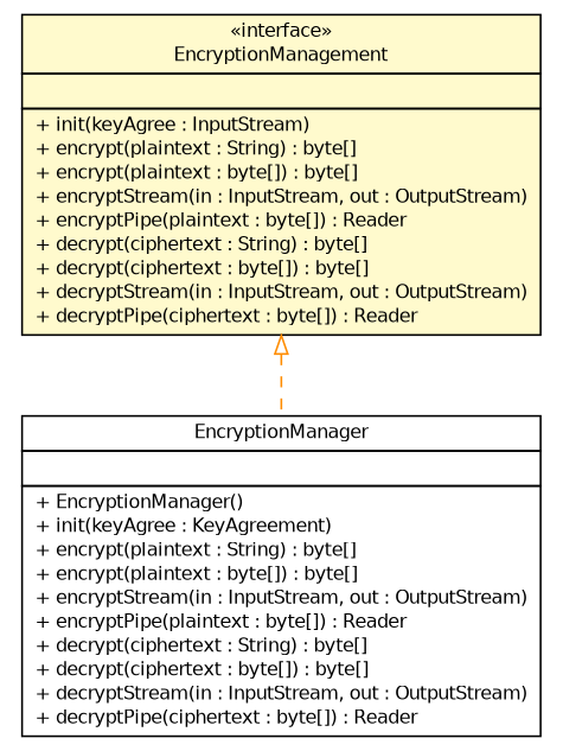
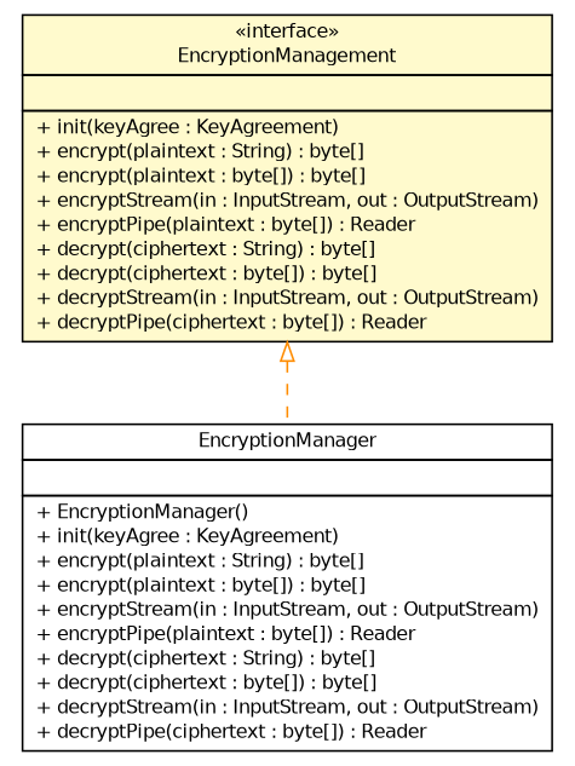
  digraph {
    nodesep=0.25
    ranksep=0.5
    node [fontcolor=black fontname=Helvetica fontsize=10.0 shape=plaintext]
    n1 [label=<<table title="sorcer.core.loki.crypt.EncryptionManager" border="0" cellborder="1" cellspacing="0" cellpadding="2" port="p" href="./EncryptionManager.html"> 		<tr><td><table border="0" cellspacing="0" cellpadding="1"> <tr><td align="center" balign="center"> EncryptionManager </td></tr> 		</table></td></tr> 		<tr><td><table border="0" cellspacing="0" cellpadding="1"> <tr><td align="left" balign="left">  </td></tr> 		</table></td></tr> 		<tr><td><table border="0" cellspacing="0" cellpadding="1"> <tr><td align="left" balign="left"> + EncryptionManager() </td></tr> <tr><td align="left" balign="left"> + init(keyAgree : KeyAgreement) </td></tr> <tr><td align="left" balign="left"> + encrypt(plaintext : String) : byte[] </td></tr> <tr><td align="left" balign="left"> + encrypt(plaintext : byte[]) : byte[] </td></tr> <tr><td align="left" balign="left"> + encryptStream(in : InputStream, out : OutputStream) </td></tr> <tr><td align="left" balign="left"> + encryptPipe(plaintext : byte[]) : Reader </td></tr> <tr><td align="left" balign="left"> + decrypt(ciphertext : String) : byte[] </td></tr> <tr><td align="left" balign="left"> + decrypt(ciphertext : byte[]) : byte[] </td></tr> <tr><td align="left" balign="left"> + decryptStream(in : InputStream, out : OutputStream) </td></tr> <tr><td align="left" balign="left"> + decryptPipe(ciphertext : byte[]) : Reader </td></tr> 		</table></td></tr> 		</table>>]
-   n2 [label=<<table title="sorcer.core.loki.crypt.EncryptionManagement" border="0" cellborder="1" cellspacing="0" cellpadding="2" port="p" bgcolor="lemonChiffon" href="./EncryptionManagement.html"> 		<tr><td><table border="0" cellspacing="0" cellpadding="1"> <tr><td align="center" balign="center"> &#171;interface&#187; </td></tr> <tr><td align="center" balign="center"> EncryptionManagement </td></tr> 		</table></td></tr> 		<tr><td><table border="0" cellspacing="0" cellpadding="1"> <tr><td align="left" balign="left">  </td></tr> 		</table></td></tr> 		<tr><td><table border="0" cellspacing="0" cellpadding="1"> <tr><td align="left" balign="left"> + init(keyAgree : InputStream) </td></tr> <tr><td align="left" balign="left"> + encrypt(plaintext : String) : byte[] </td></tr> <tr><td align="left" balign="left"> + encrypt(plaintext : byte[]) : byte[] </td></tr> <tr><td align="left" balign="left"> + encryptStream(in : InputStream, out : OutputStream) </td></tr> <tr><td align="left" balign="left"> + encryptPipe(plaintext : byte[]) : Reader </td></tr> <tr><td align="left" balign="left"> + decrypt(ciphertext : String) : byte[] </td></tr> <tr><td align="left" balign="left"> + decrypt(ciphertext : byte[]) : byte[] </td></tr> <tr><td align="left" balign="left"> + decryptStream(in : InputStream, out : OutputStream) </td></tr> <tr><td align="left" balign="left"> + decryptPipe(ciphertext : byte[]) : Reader </td></tr> 		</table></td></tr> 		</table>>]
+   n2 [label=<<table title="sorcer.core.loki.crypt.EncryptionManagement" border="0" cellborder="1" cellspacing="0" cellpadding="2" port="p" bgcolor="lemonChiffon" href="./EncryptionManagement.html"> 		<tr><td><table border="0" cellspacing="0" cellpadding="1"> <tr><td align="center" balign="center"> &#171;interface&#187; </td></tr> <tr><td align="center" balign="center"> EncryptionManagement </td></tr> 		</table></td></tr> 		<tr><td><table border="0" cellspacing="0" cellpadding="1"> <tr><td align="left" balign="left">  </td></tr> 		</table></td></tr> 		<tr><td><table border="0" cellspacing="0" cellpadding="1"> <tr><td align="left" balign="left"> + init(keyAgree : KeyAgreement) </td></tr> <tr><td align="left" balign="left"> + encrypt(plaintext : String) : byte[] </td></tr> <tr><td align="left" balign="left"> + encrypt(plaintext : byte[]) : byte[] </td></tr> <tr><td align="left" balign="left"> + encryptStream(in : InputStream, out : OutputStream) </td></tr> <tr><td align="left" balign="left"> + encryptPipe(plaintext : byte[]) : Reader </td></tr> <tr><td align="left" balign="left"> + decrypt(ciphertext : String) : byte[] </td></tr> <tr><td align="left" balign="left"> + decrypt(ciphertext : byte[]) : byte[] </td></tr> <tr><td align="left" balign="left"> + decryptStream(in : InputStream, out : OutputStream) </td></tr> <tr><td align="left" balign="left"> + decryptPipe(ciphertext : byte[]) : Reader </td></tr> 		</table></td></tr> 		</table>>]
    n2 -> n1 [arrowtail=empty dir=back fontname=Helvetica fontsize=10 headport=p labelfontname=Helvetica labelfontsize=10 style=dashed tailport=p color=darkorange]
  }
